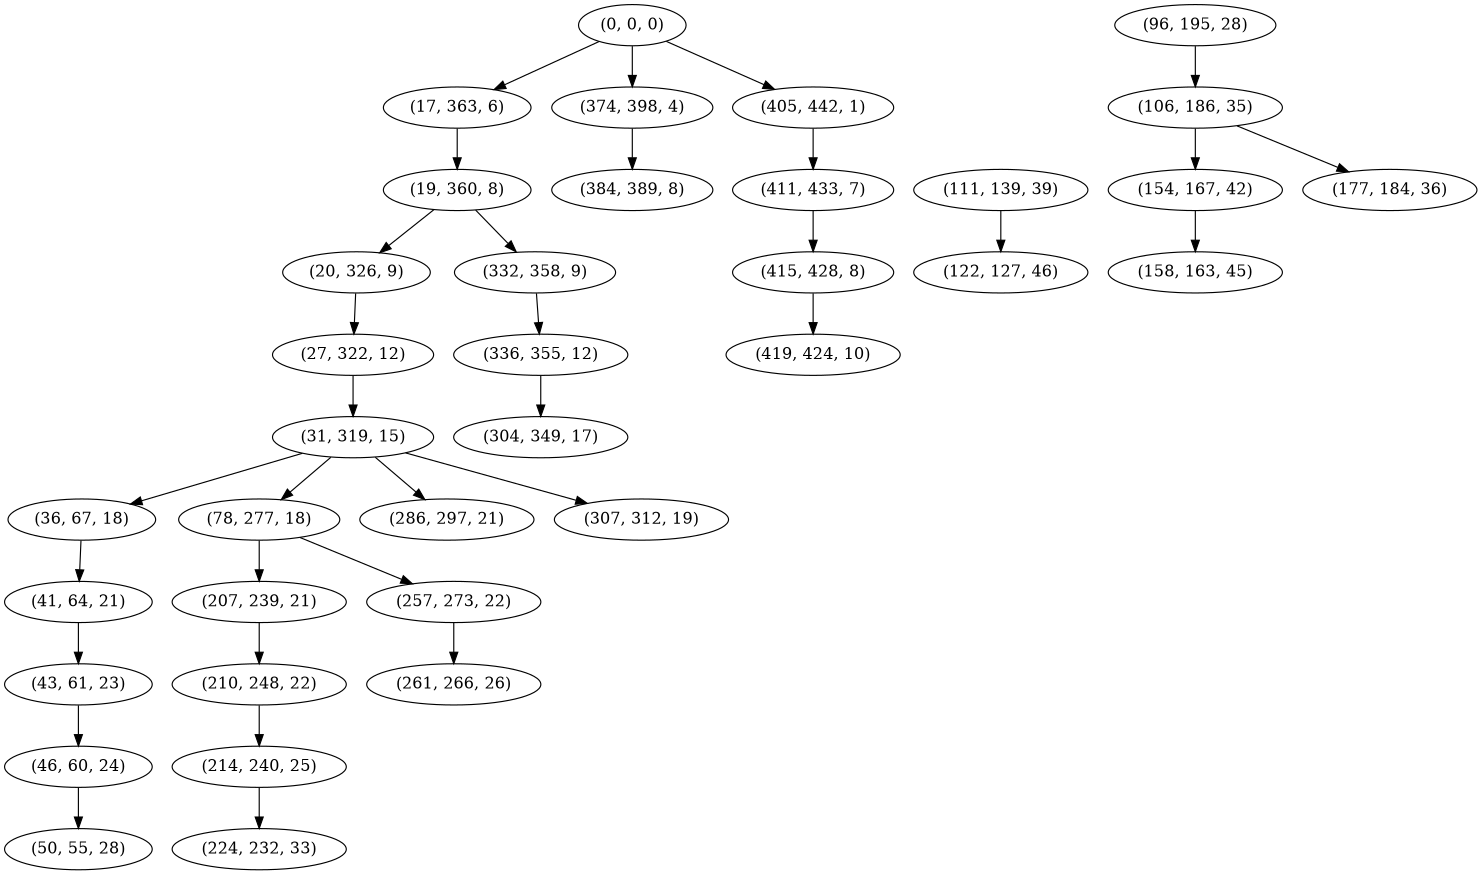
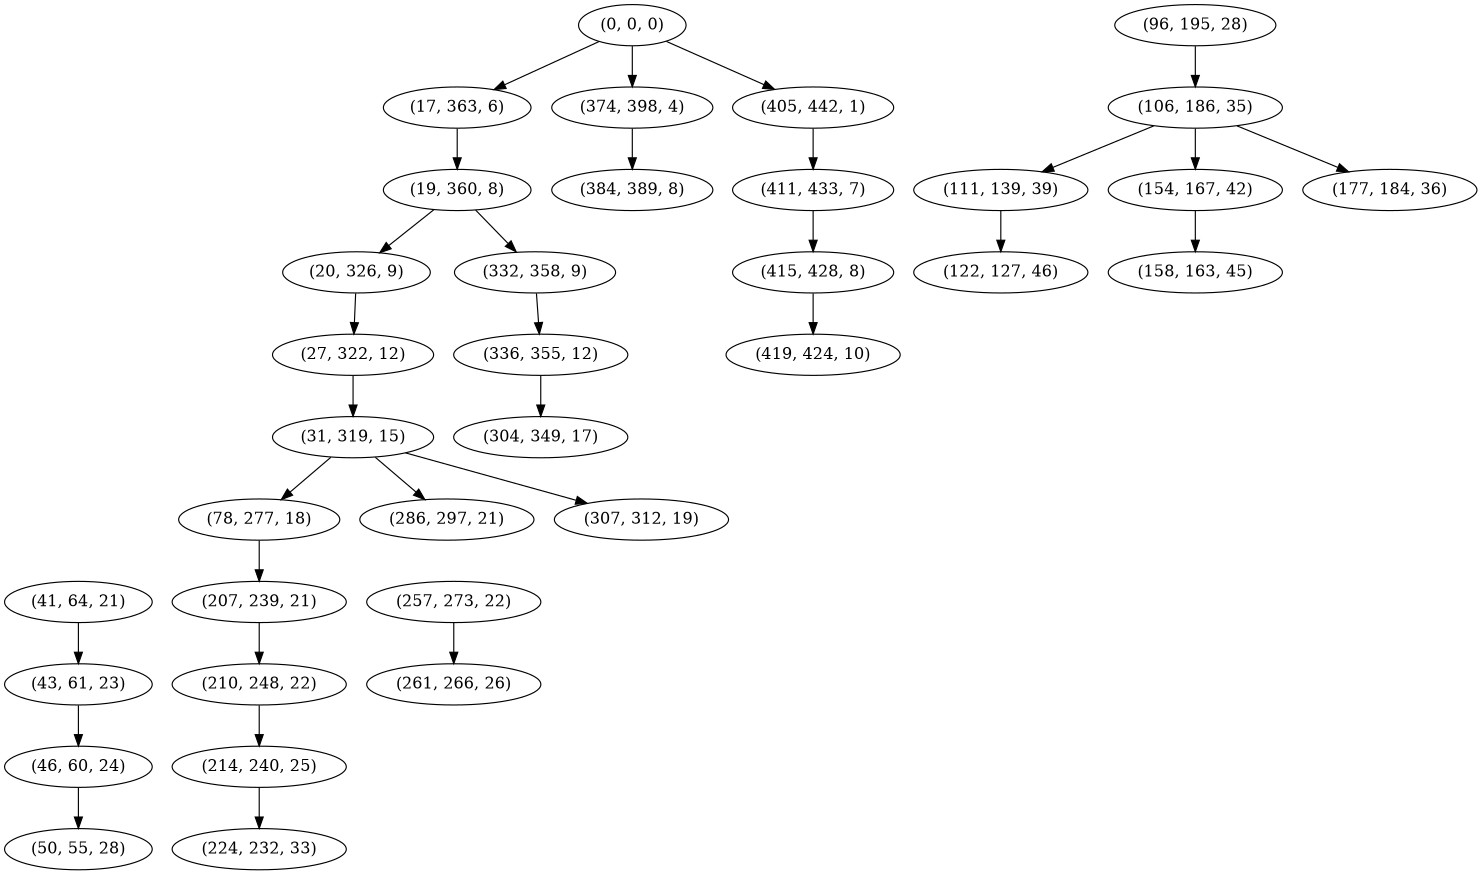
  digraph {
    "(0, 0, 0)"
    "(17, 363, 6)"
    "(374, 398, 4)"
    "(405, 442, 1)"
    "(19, 360, 8)"
    "(384, 389, 8)"
    "(411, 433, 7)"
    "(20, 326, 9)"
    "(332, 358, 9)"
    "(27, 322, 12)"
    "(336, 355, 12)"
    "(31, 319, 15)"
-   "(36, 67, 18)"
    "(78, 277, 18)"
    "(286, 297, 21)"
    "(307, 312, 19)"
    "(41, 64, 21)"
    n18 [label="(207, 239, 21)"]
    "(257, 273, 22)"
    "(43, 61, 23)"
    "(46, 60, 24)"
    "(50, 55, 28)"
    "(210, 248, 22)"
    "(261, 266, 26)"
    "(96, 195, 28)"
    "(106, 186, 35)"
    "(111, 139, 39)"
    "(154, 167, 42)"
    "(177, 184, 36)"
    "(122, 127, 46)"
    "(158, 163, 45)"
    "(214, 240, 25)"
    "(224, 232, 33)"
    n34 [label="(304, 349, 17)"]
    "(415, 428, 8)"
    "(419, 424, 10)"
    "(0, 0, 0)" -> "(17, 363, 6)"
    "(0, 0, 0)" -> "(374, 398, 4)"
    "(0, 0, 0)" -> "(405, 442, 1)"
    "(17, 363, 6)" -> "(19, 360, 8)"
    "(374, 398, 4)" -> "(384, 389, 8)"
    "(405, 442, 1)" -> "(411, 433, 7)"
    "(19, 360, 8)" -> "(20, 326, 9)"
    "(19, 360, 8)" -> "(332, 358, 9)"
    "(411, 433, 7)" -> "(415, 428, 8)"
    "(20, 326, 9)" -> "(27, 322, 12)"
    "(332, 358, 9)" -> "(336, 355, 12)"
    "(27, 322, 12)" -> "(31, 319, 15)"
    "(336, 355, 12)" -> n34
-   "(31, 319, 15)" -> "(36, 67, 18)"
    "(31, 319, 15)" -> "(78, 277, 18)"
    "(31, 319, 15)" -> "(286, 297, 21)"
    "(31, 319, 15)" -> "(307, 312, 19)"
-   "(36, 67, 18)" -> "(41, 64, 21)"
    "(78, 277, 18)" -> n18
-   "(78, 277, 18)" -> "(257, 273, 22)"
    "(41, 64, 21)" -> "(43, 61, 23)"
    n18 -> "(210, 248, 22)"
    "(257, 273, 22)" -> "(261, 266, 26)"
    "(43, 61, 23)" -> "(46, 60, 24)"
    "(46, 60, 24)" -> "(50, 55, 28)"
    "(210, 248, 22)" -> "(214, 240, 25)"
    "(96, 195, 28)" -> "(106, 186, 35)"
+   "(106, 186, 35)" -> "(111, 139, 39)"
    "(106, 186, 35)" -> "(154, 167, 42)"
    "(106, 186, 35)" -> "(177, 184, 36)"
    "(111, 139, 39)" -> "(122, 127, 46)"
    "(154, 167, 42)" -> "(158, 163, 45)"
    "(214, 240, 25)" -> "(224, 232, 33)"
    "(415, 428, 8)" -> "(419, 424, 10)"
  }
